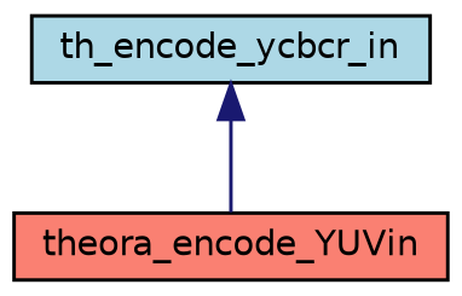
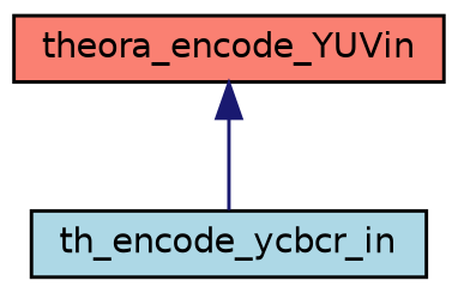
  digraph {
    rankdir=TB
    node [color=black fontname=Helvetica fontsize=10 shape=record style=filled]
    n1 [fillcolor=lightblue fontcolor=black height=0.2 label=th_encode_ycbcr_in width=0.4]
    n2 [fillcolor=salmon height=0.2 label=theora_encode_YUVin width=0.4]
-   n1 -> n2 [color=midnightblue dir=back fontname=Helvetica fontsize=10 labelfontname=Helvetica labelfontsize=10 style=solid]
+   n2 -> n1 [color=midnightblue dir=back fontname=Helvetica fontsize=10 labelfontname=Helvetica labelfontsize=10 style=solid]
  }
